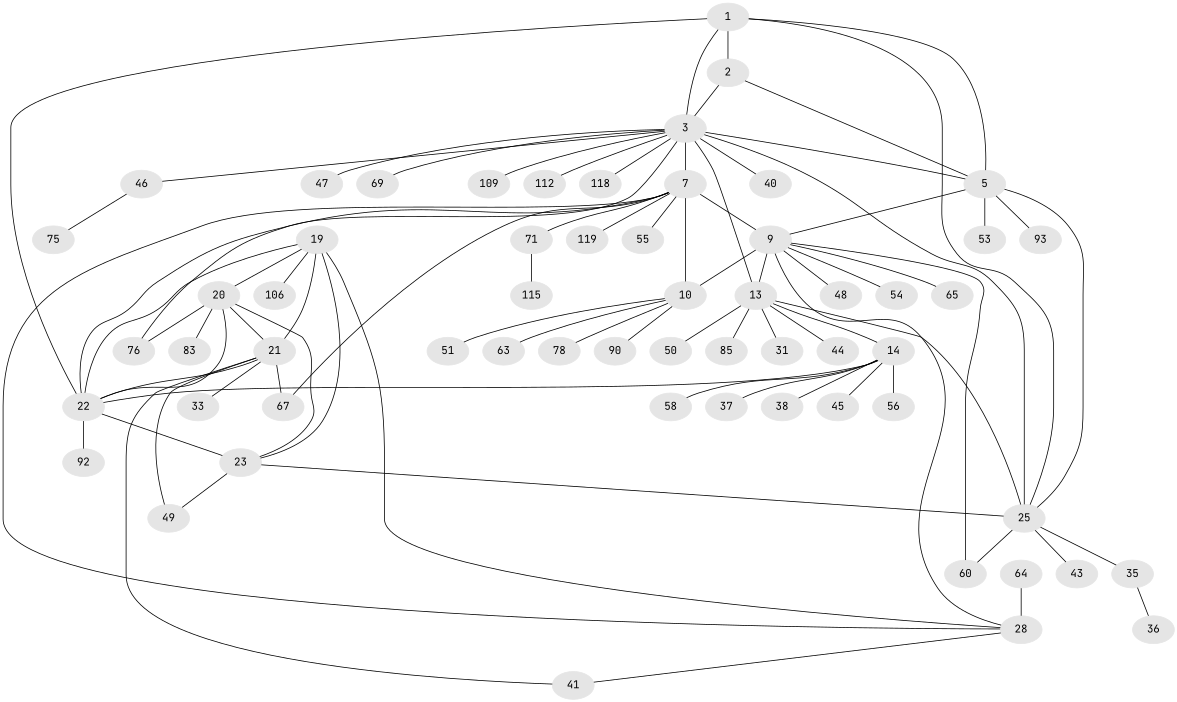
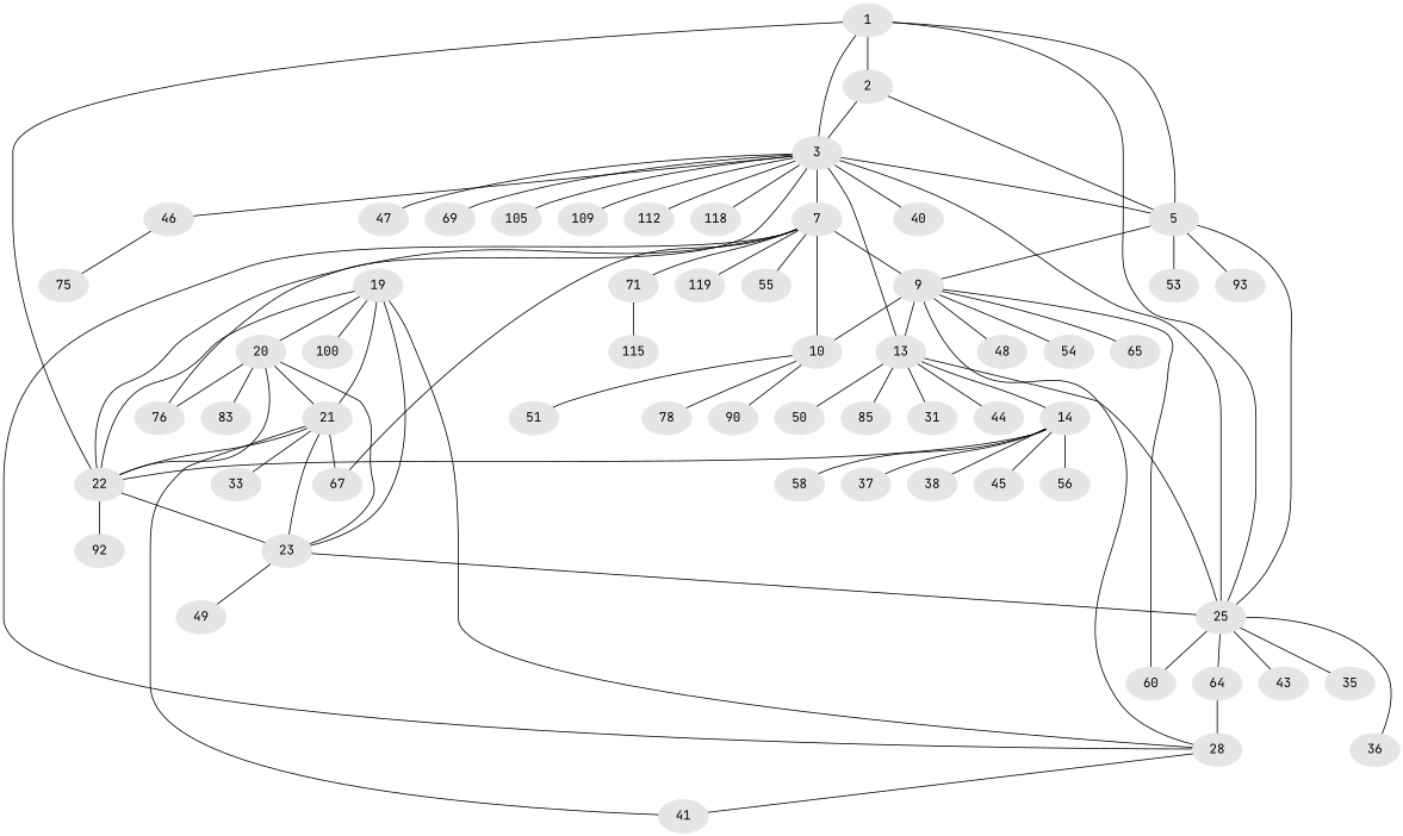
  graph {
    fontname="JetBrains Mono"
    node [color=gray90 fontname="JetBrains Mono" style=filled]
    edge [fontname="JetBrains Mono"]
    2 [super="+6"]
    3 [super="+4"]
    5
    1
    22
    25 [super="+26+29+27+42"]
    7 [super="+8+11"]
    13 [super="+72+17+86+113+15"]
    40 [super="+62"]
    46
    47
    69
    76
+   105
    109
    112
    118
    9 [super="+32+12+89+103+57"]
    53 [super="+94"]
    93 [super="+108"]
    23
    92
    60
    35
    36 [super="+97"]
    43
    64
    10
    28 [super="+30"]
    55
    67
    71
    119
    14 [super="+18+110+117"]
    31
    44
    50 [super="+74"]
    85
    75
    48 [super="+73+66"]
    54
    65 [super="+114"]
    51
-   63
    n45 [label=78]
    90
    41
    115
    37
    38
    45
    56
    58
    20 [super="+52"]
    21 [super="+24+107+101+34"]
    83 [super="+99"]
    19
-   100 [label=106]
+   100
    33
    49
    2 -- 3 [weight=4]
    2 -- 5 [weight=2]
    3 -- 5 [weight=2]
    3 -- 25
    3 -- 7
    3 -- 13
    3 -- 40
    3 -- 46
    3 -- 47
    3 -- 69
    3 -- 76
+   3 -- 105
    3 -- 109
    3 -- 112
    3 -- 118
    5 -- 25
    5 -- 9
    5 -- 53
    5 -- 93
    1 -- 2 [weight=2]
    1 -- 3 [weight=2]
    1 -- 5
    1 -- 22
    1 -- 25
    22 -- 23
    22 -- 92
    25 -- 60
    25 -- 35
-   35 -- 36
+   25 -- 36
    25 -- 43
+   25 -- 64
    7 -- 22
    7 -- 9 [weight=6]
    7 -- 10 [weight=3]
    7 -- 28
    7 -- 55
    7 -- 67
    7 -- 71
    7 -- 119
    13 -- 25 [weight=2]
    13 -- 14 [weight=8]
    13 -- 31
    13 -- 44
    13 -- 50
    13 -- 85
    46 -- 75
    9 -- 13
    9 -- 60
    9 -- 10 [weight=2]
    9 -- 28
    9 -- 48
    9 -- 54
    9 -- 65
    23 -- 25
    23 -- 49
    64 -- 28 [weight=8]
    10 -- 51
-   10 -- 63
    10 -- n45
    10 -- 90
    28 -- 41
    71 -- 115
    14 -- 22
    14 -- 37
    14 -- 38
    14 -- 45
    14 -- 56
    14 -- 58
    20 -- 22
    20 -- 76
    20 -- 23
    20 -- 21 [weight=2]
    20 -- 83
    21 -- 22 [weight=2]
-   21 -- 49 [weight=2]
+   21 -- 23 [weight=2]
    21 -- 67
    21 -- 41
    21 -- 33
    19 -- 22
    19 -- 23
    19 -- 28
    19 -- 20
    19 -- 21 [weight=2]
    19 -- 100
  }
